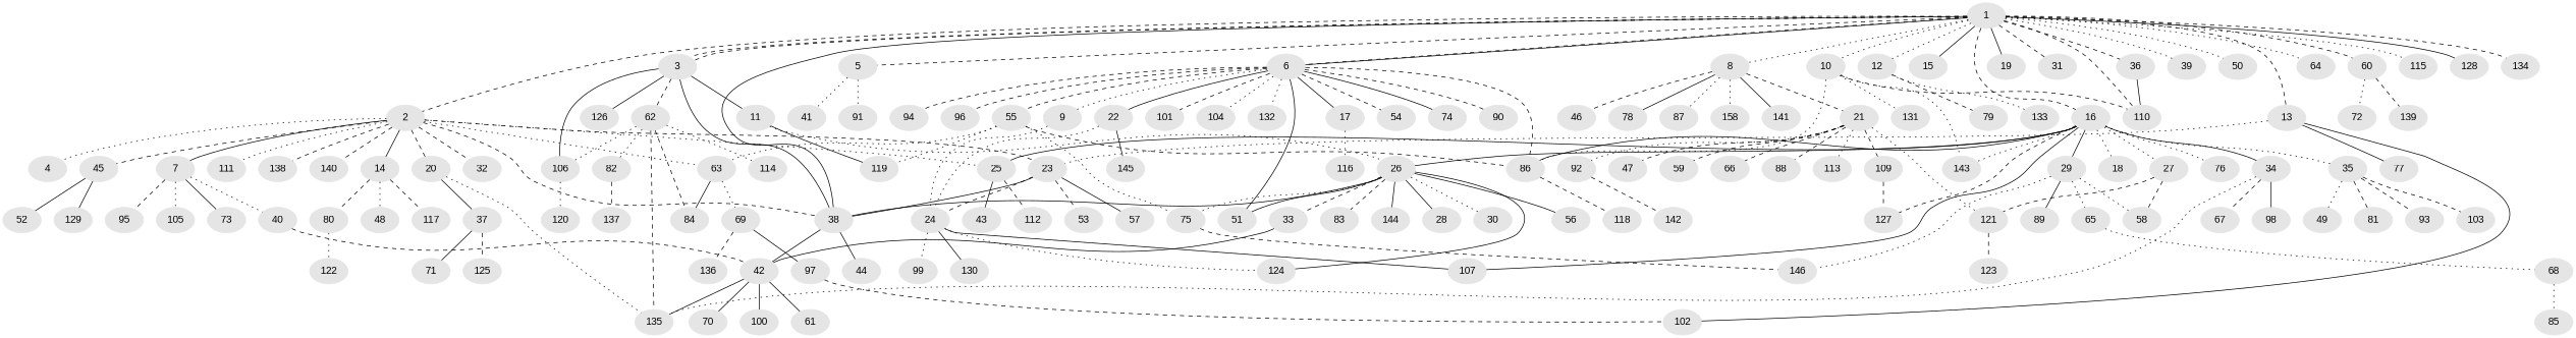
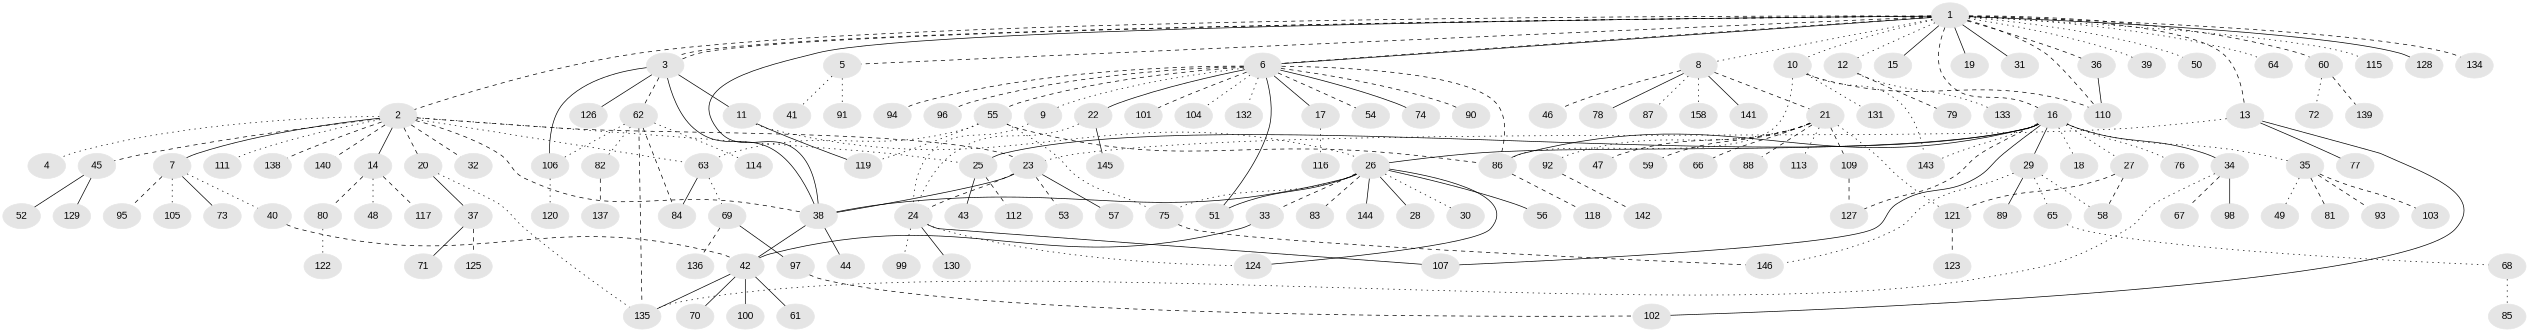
  graph {
    fontname="Liberation Sans"
    node [color=gray90 fontname="Liberation Sans" style=filled]
    edge [fontname="Liberation Sans" style=dashed]
    1
    2
    3
    5
    6
    8
    10
    12
    13
    15
    16
    19
    31
    36
    38
    39
    50
    60
    64
    110
    115
    128
    134
    4
    7
    14
    20
    23
    25
    32
    45
    63
    111
    138
    140
    11
    62
    106
    126
    41
    91
    9
    17
    22
    51
    54
    55
    74
    86
    90
    94
    96
    101
    104
    132
    21
    46
    78
    87
    n60 [label=158]
    141
    131
    143
    79
    133
    77
    102
    26
    18
    27
    29
    34
    35
    76
    107
    127
    42
    44
    72
    139
    40
    73
    95
    105
    48
    80
    117
    37
    135
    24
    53
    57
    43
    112
    52
    129
    84
    69
    119
    82
    114
    120
    116
    145
    75
    118
    47
    59
    66
    88
    92
    109
    113
    121
    99
    124
    130
    28
    30
    33
    56
    83
    144
    122
    58
    65
    89
    146
    67
    98
    49
    81
    93
    103
    71
    125
    142
    123
    68
    61
    70
    100
    137
    97
    136
    85
    1 -- 2
    1 -- 3
    1 -- 3
    1 -- 5
    1 -- 6
    1 -- 6 [style=solid]
    1 -- 8 [style=dotted]
    1 -- 10 [style=dotted]
    1 -- 12 [style=dotted]
    1 -- 13
    1 -- 15 [style=solid]
    1 -- 16
    1 -- 19 [style=solid]
-   1 -- 31
+   1 -- 31 [style=solid]
    1 -- 36
    1 -- 38 [style=solid]
    1 -- 39 [style=dotted]
    1 -- 50 [style=dotted]
    1 -- 60
    1 -- 64 [style=dotted]
    1 -- 110
    1 -- 115 [style=dotted]
    1 -- 128 [style=solid]
    1 -- 134
    2 -- 38
    2 -- 4 [style=dotted]
    2 -- 7 [style=solid]
    2 -- 14 [style=solid]
    2 -- 20
    2 -- 23
    2 -- 25 [style=dotted]
    2 -- 32
    2 -- 45
    2 -- 63 [style=dotted]
    2 -- 111 [style=dotted]
    2 -- 138
    2 -- 140
    3 -- 38 [style=solid]
    3 -- 11 [style=solid]
    3 -- 62
    3 -- 106 [style=solid]
    3 -- 126 [style=solid]
    5 -- 41 [style=dotted]
    5 -- 91 [style=dotted]
    6 -- 9 [style=dotted]
    6 -- 17 [style=solid]
    6 -- 22 [style=solid]
    6 -- 51 [style=solid]
    6 -- 54
    6 -- 55
    6 -- 74 [style=solid]
    6 -- 86
    6 -- 90
    6 -- 94
    6 -- 96
    6 -- 101
    6 -- 104 [style=dotted]
    6 -- 132 [style=dotted]
    8 -- 21
    8 -- 46
    8 -- 78 [style=solid]
    8 -- 87 [style=dotted]
    8 -- n60 [style=dotted]
    8 -- 141 [style=solid]
    10 -- 110
    10 -- 86 [style=dotted]
    10 -- 131 [style=dotted]
    10 -- 143 [style=dotted]
    12 -- 79
    12 -- 133 [style=dotted]
    13 -- 23 [style=dotted]
    13 -- 77 [style=solid]
    13 -- 102 [style=solid]
    16 -- 25 [style=solid]
    16 -- 86 [style=solid]
    16 -- 143 [style=dotted]
    16 -- 26 [style=solid]
    16 -- 18 [style=dotted]
    16 -- 27 [style=dotted]
    16 -- 29 [style=solid]
    16 -- 34 [style=solid]
    16 -- 35 [style=dotted]
    16 -- 76 [style=dotted]
    16 -- 107 [style=solid]
    16 -- 127
    36 -- 110 [style=solid]
    38 -- 42 [style=solid]
    38 -- 44 [style=solid]
    60 -- 72 [style=dotted]
    60 -- 139
    7 -- 40 [style=dotted]
    7 -- 73 [style=solid]
    7 -- 95
    7 -- 105 [style=dotted]
    14 -- 48 [style=dotted]
    14 -- 80
    14 -- 117
    20 -- 37 [style=solid]
    20 -- 135 [style=dotted]
    23 -- 38 [style=solid]
    23 -- 24
    23 -- 53
    23 -- 57 [style=solid]
    25 -- 43 [style=solid]
    25 -- 112
    45 -- 52 [style=solid]
    45 -- 129 [style=solid]
    63 -- 84 [style=solid]
    63 -- 69 [style=dotted]
    11 -- 26 [style=dotted]
    11 -- 119 [style=solid]
    62 -- 106 [style=dotted]
    62 -- 135
    62 -- 84
    62 -- 82 [style=dotted]
    62 -- 114 [style=dotted]
    106 -- 120 [style=dotted]
    9 -- 24 [style=dotted]
    17 -- 116 [style=dotted]
    22 -- 24 [style=dotted]
    22 -- 145 [style=solid]
    55 -- 63 [style=dotted]
    55 -- 86
    55 -- 119 [style=dotted]
    55 -- 75 [style=dotted]
    86 -- 118
    21 -- 47
    21 -- 59
    21 -- 66
    21 -- 88
    21 -- 92 [style=dotted]
    21 -- 109
    21 -- 113 [style=dotted]
    21 -- 121 [style=dotted]
    26 -- 38 [style=solid]
    26 -- 51 [style=solid]
    26 -- 75 [style=dotted]
    26 -- 124 [style=solid]
    26 -- 28 [style=solid]
    26 -- 30 [style=dotted]
    26 -- 33
    26 -- 56 [style=solid]
    26 -- 83
    26 -- 144 [style=solid]
    27 -- 121
    27 -- 58
    29 -- 58 [style=dotted]
    29 -- 65 [style=dotted]
    29 -- 89 [style=solid]
    29 -- 146 [style=dotted]
    34 -- 135 [style=dotted]
    34 -- 67
    34 -- 98 [style=solid]
    35 -- 49 [style=dotted]
    35 -- 81
    35 -- 93
    35 -- 103
    42 -- 135 [style=solid]
    42 -- 61 [style=solid]
    42 -- 70 [style=solid]
    42 -- 100 [style=solid]
    40 -- 42
    80 -- 122 [style=dotted]
    37 -- 71 [style=solid]
    37 -- 125
    24 -- 107 [style=solid]
    24 -- 99 [style=dotted]
    24 -- 124 [style=dotted]
    24 -- 130 [style=solid]
    69 -- 97 [style=solid]
    69 -- 136
    82 -- 137
    75 -- 146
    92 -- 142
    109 -- 127
    121 -- 123
    33 -- 42 [style=solid]
    65 -- 68 [style=dotted]
    68 -- 85 [style=dotted]
    97 -- 102
  }
